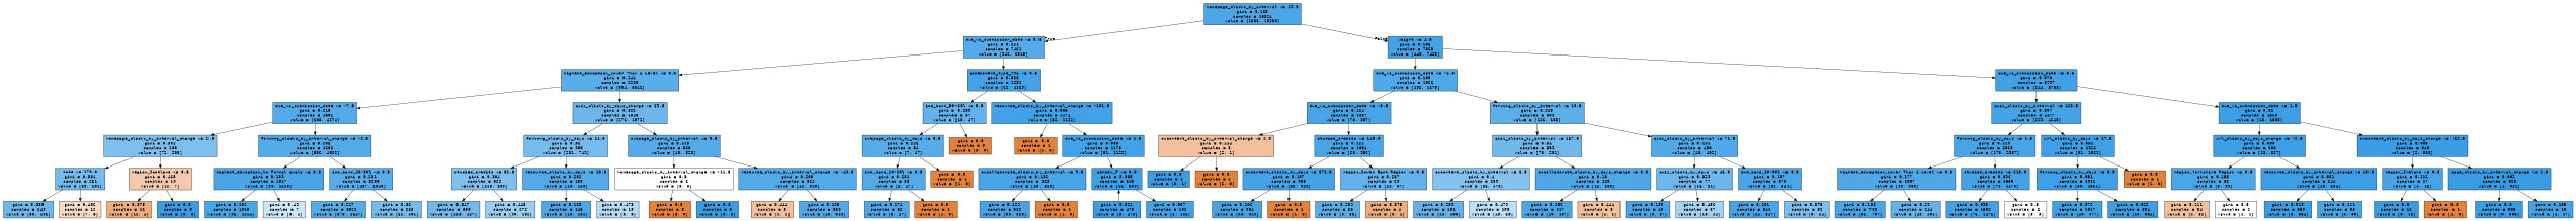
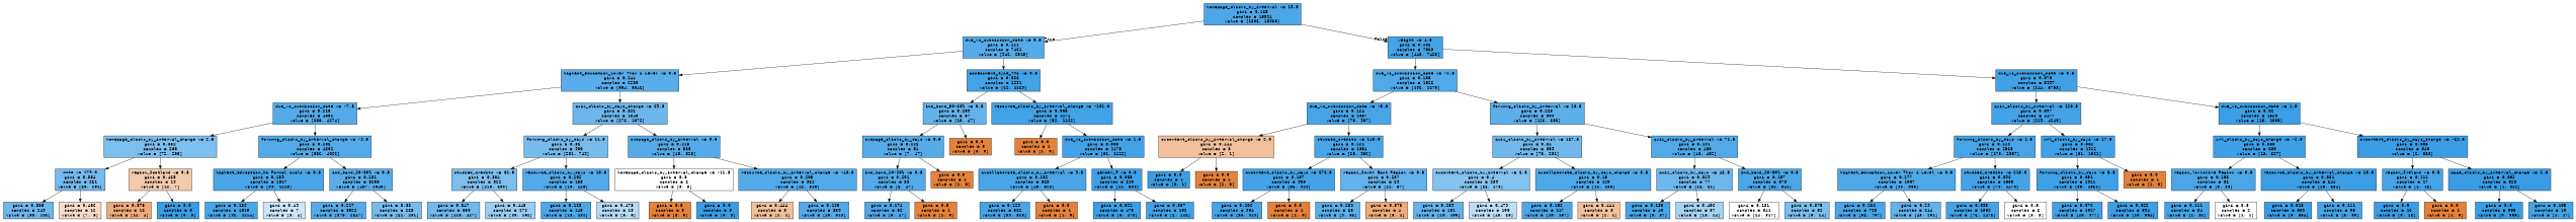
  digraph {
    fontname="DejaVu Sans Mono"
    node [color=black fillcolor="#e58139ff" fontname="DejaVu Sans Mono" shape=box style=filled]
    edge [fontname="DejaVu Sans Mono"]
    n1 [fillcolor="#399de5e6" label="homepage_clicks_by_interval <= 19.5\ngini = 0.165\nsamples = 15324\nvalue = [1386, 13938]"]
    n2 [fillcolor="#399de5da" label="due_vs_submission_date <= 0.5\ngini = 0.221\nsamples = 7461\nvalue = [946, 6515]"]
    n3 [fillcolor="#399de5f0" label="weight <= 4.5\ngini = 0.106\nsamples = 7863\nvalue = [440, 7423]"]
    n4 [fillcolor="#399de5d5" label="highest_education_Lower Than A Level <= 0.5\ngini = 0.244\nsamples = 6230\nvalue = [884, 5346]"]
    n5 [fillcolor="#399de5f1" label="assessment_type_TMA <= 0.5\ngini = 0.096\nsamples = 1231\nvalue = [62, 1169]"]
    n6 [fillcolor="#399de5e1" label="due_vs_submission_date <= -2.5\ngini = 0.188\nsamples = 1866\nvalue = [196, 1670]"]
    n7 [fillcolor="#399de5f4" label="due_vs_submission_date <= 0.5\ngini = 0.078\nsamples = 5997\nvalue = [244, 5753]"]
    n8 [fillcolor="#399de5db" label="due_vs_submission_date <= -7.5\ngini = 0.218\nsamples = 4882\nvalue = [608, 4274]"]
    n9 [fillcolor="#399de5bd" label="quiz_clicks_by_days_change <= 69.5\ngini = 0.326\nsamples = 1348\nvalue = [276, 1072]"]
    n10 [fillcolor="#399de5c9" label="imd_band_50-60% <= 0.5\ngini = 0.289\nsamples = 57\nvalue = [10, 47]"]
    n11 [fillcolor="#399de5f3" label="resource_clicks_by_interval_change <= -101.0\ngini = 0.085\nsamples = 1174\nvalue = [52, 1122]"]
    n12 [fillcolor="#399de5a7" label="homepage_clicks_by_interval_change <= 2.5\ngini = 0.382\nsamples = 280\nvalue = [72, 208]"]
    n13 [fillcolor="#399de5dd" label="forumng_clicks_by_interval_change <= -2.5\ngini = 0.206\nsamples = 4602\nvalue = [536, 4066]"]
    n14 [fillcolor="#399de5b0" label="forumng_clicks_by_days <= 11.5\ngini = 0.36\nsamples = 980\nvalue = [231, 749]"]
    n15 [fillcolor="#399de5db" label="subpage_clicks_by_interval <= 0.5\ngini = 0.215\nsamples = 368\nvalue = [45, 323]"]
    n16 [fillcolor="#399de5b3" label="date <= 179.0\ngini = 0.354\nsamples = 261\nvalue = [60, 201]"]
    n17 [fillcolor="#e581396a" label="region_Scotland <= 0.5\ngini = 0.465\nsamples = 19\nvalue = [12, 7]"]
    n18 [fillcolor="#399de5ea" label="highest_education_No Formal quals <= 0.5\ngini = 0.139\nsamples = 1317\nvalue = [99, 1218]"]
    n19 [fillcolor="#399de5d8" label="imd_band_20-30% <= 0.5\ngini = 0.231\nsamples = 3285\nvalue = [437, 2848]"]
    n20 [fillcolor="#399de5ba" label="gini = 0.335\nsamples = 249\nvalue = [53, 196]"]
    n21 [fillcolor="#e5813949" label="gini = 0.486\nsamples = 12\nvalue = [7, 5]"]
    n22 [fillcolor="#e58139aa" label="gini = 0.375\nsamples = 16\nvalue = [12, 4]"]
    n23 [fillcolor="#399de5ff" label="gini = 0.0\nsamples = 3\nvalue = [0, 3]"]
    n24 [fillcolor="#399de5eb" label="gini = 0.136\nsamples = 1310\nvalue = [96, 1214]"]
    n25 [fillcolor="#399de540" label="gini = 0.49\nsamples = 7\nvalue = [3, 4]"]
    n26 [fillcolor="#399de5db" label="gini = 0.217\nsamples = 3822\nvalue = [375, 2647]"]
    n27 [fillcolor="#399de5b0" label="gini = 0.36\nsamples = 263\nvalue = [62, 201]"]
    n28 [fillcolor="#399de5a6" label="studied_credits <= 82.5\ngini = 0.384\nsamples = 822\nvalue = [213, 609]"]
    n29 [fillcolor="#399de5de" label="resource_clicks_by_days <= 10.5\ngini = 0.202\nsamples = 158\nvalue = [18, 140]"]
    n30 [fillcolor="#e5813900" label="homepage_clicks_by_interval_change <= -11.5\ngini = 0.5\nsamples = 6\nvalue = [3, 3]"]
    n31 [fillcolor="#399de5de" label="resource_clicks_by_interval_change <= -43.5\ngini = 0.205\nsamples = 362\nvalue = [42, 320]"]
    n32 [fillcolor="#399de5b6" label="gini = 0.347\nsamples = 550\nvalue = [123, 427]"]
    n33 [fillcolor="#399de581" label="gini = 0.443\nsamples = 272\nvalue = [90, 182]"]
    n34 [fillcolor="#399de5e6" label="gini = 0.163\nsamples = 145\nvalue = [13, 132]"]
    n35 [fillcolor="#399de560" label="gini = 0.473\nsamples = 13\nvalue = [5, 8]"]
    n36 [label="gini = 0.0\nsamples = 3\nvalue = [3, 0]"]
    n37 [fillcolor="#399de5ff" label="gini = 0.0\nsamples = 3\nvalue = [0, 3]"]
    n38 [fillcolor="#e581397f" label="gini = 0.444\nsamples = 3\nvalue = [2, 1]"]
    n39 [fillcolor="#399de5df" label="gini = 0.198\nsamples = 359\nvalue = [40, 319]"]
    n40 [fillcolor="#399de5d9" label="subpage_clicks_by_days <= 8.5\ngini = 0.226\nsamples = 54\nvalue = [7, 47]"]
    n41 [label="gini = 0.0\nsamples = 3\nvalue = [3, 0]"]
    n42 [label="gini = 0.0\nsamples = 1\nvalue = [1, 0]"]
    n43 [fillcolor="#399de5f3" label="due_vs_submission_date <= 1.5\ngini = 0.083\nsamples = 1173\nvalue = [51, 1122]"]
    n44 [fillcolor="#399de5de" label="imd_band_10-20% <= 0.5\ngini = 0.201\nsamples = 53\nvalue = [6, 47]"]
    n45 [label="gini = 0.0\nsamples = 1\nvalue = [1, 0]"]
    n46 [fillcolor="#399de5e4" label="gini = 0.174\nsamples = 52\nvalue = [5, 47]"]
    n47 [label="gini = 0.0\nsamples = 1\nvalue = [1, 0]"]
    n48 [fillcolor="#399de5eb" label="oucollaborate_clicks_by_interval <= 9.5\ngini = 0.132\nsamples = 563\nvalue = [40, 523]"]
    n49 [fillcolor="#399de5fa" label="gender_F <= 0.5\ngini = 0.035\nsamples = 610\nvalue = [11, 599]"]
    n50 [fillcolor="#399de5ec" label="gini = 0.129\nsamples = 562\nvalue = [39, 523]"]
    n51 [label="gini = 0.0\nsamples = 1\nvalue = [1, 0]"]
    n52 [fillcolor="#399de5fc" label="gini = 0.021\nsamples = 478\nvalue = [5, 473]"]
    n53 [fillcolor="#399de5f3" label="gini = 0.087\nsamples = 132\nvalue = [6, 126]"]
    n54 [fillcolor="#399de5ed" label="due_vs_submission_date <= -5.5\ngini = 0.124\nsamples = 1057\nvalue = [70, 987]"]
    n55 [fillcolor="#399de5d0" label="forumng_clicks_by_interval <= 13.5\ngini = 0.263\nsamples = 809\nvalue = [126, 683]"]
    n56 [fillcolor="#399de5f1" label="quiz_clicks_by_interval <= 123.5\ngini = 0.097\nsamples = 4477\nvalue = [229, 4248]"]
    n57 [fillcolor="#399de5fc" label="due_vs_submission_date <= 1.5\ngini = 0.02\nsamples = 1520\nvalue = [15, 1505]"]
    n58 [fillcolor="#e581397f" label="oucontent_clicks_by_interval_change <= 2.0\ngini = 0.444\nsamples = 3\nvalue = [2, 1]"]
    n59 [fillcolor="#399de5ed" label="studied_credits <= 140.0\ngini = 0.121\nsamples = 1054\nvalue = [68, 986]"]
    n60 [fillcolor="#399de5b8" label="quiz_clicks_by_interval <= 167.5\ngini = 0.34\nsamples = 359\nvalue = [78, 281]"]
    n61 [fillcolor="#399de5e1" label="quiz_clicks_by_interval <= 71.5\ngini = 0.191\nsamples = 450\nvalue = [48, 402]"]
    n62 [fillcolor="#399de5ff" label="gini = 0.0\nsamples = 1\nvalue = [0, 1]"]
    n63 [label="gini = 0.0\nsamples = 2\nvalue = [2, 0]"]
    n64 [fillcolor="#399de5f0" label="oucontent_clicks_by_days <= 676.5\ngini = 0.107\nsamples = 985\nvalue = [56, 929]"]
    n65 [fillcolor="#399de5c9" label="region_South East Region <= 0.5\ngini = 0.287\nsamples = 69\nvalue = [12, 57]"]
    n66 [fillcolor="#399de5f0" label="gini = 0.106\nsamples = 984\nvalue = [55, 929]"]
    n67 [label="gini = 0.0\nsamples = 1\nvalue = [1, 0]"]
    n68 [fillcolor="#399de5d6" label="gini = 0.239\nsamples = 65\nvalue = [9, 56]"]
    n69 [fillcolor="#e58139aa" label="gini = 0.375\nsamples = 4\nvalue = [3, 1]"]
    n70 [fillcolor="#399de59e" label="oucontent_clicks_by_interval <= 6.5\ngini = 0.4\nsamples = 239\nvalue = [66, 173]"]
    n71 [fillcolor="#399de5e3" label="oucollaborate_clicks_by_days_change <= 3.5\ngini = 0.18\nsamples = 120\nvalue = [12, 108]"]
    n72 [fillcolor="#399de5bc" label="quiz_clicks_by_days <= 46.5\ngini = 0.329\nsamples = 77\nvalue = [16, 61]"]
    n73 [fillcolor="#399de5e7" label="imd_band_20-30% <= 0.5\ngini = 0.157\nsamples = 373\nvalue = [32, 341]"]
    n74 [fillcolor="#399de5c9" label="gini = 0.289\nsamples = 131\nvalue = [23, 108]"]
    n75 [fillcolor="#399de556" label="gini = 0.479\nsamples = 108\nvalue = [43, 65]"]
    n76 [fillcolor="#399de5e7" label="gini = 0.156\nsamples = 117\nvalue = [10, 107]"]
    n77 [fillcolor="#e581397f" label="gini = 0.444\nsamples = 3\nvalue = [2, 1]"]
    n78 [fillcolor="#399de5ea" label="gini = 0.130\nsamples = 40\nvalue = [3, 37]"]
    n79 [fillcolor="#399de575" label="gini = 0.456\nsamples = 37\nvalue = [13, 24]"]
-   n80 [fillcolor="#399de5ec" label="gini = 0.131\nsamples = 341\nvalue = [24, 317]"]
+   n80 [fillcolor="#e5813900" label="gini = 0.131\nsamples = 341\nvalue = [24, 317]"]
    n81 [fillcolor="#399de5aa" label="gini = 0.375\nsamples = 32\nvalue = [8, 24]"]
    n82 [fillcolor="#399de5ec" label="forumng_clicks_by_days <= 1.5\ngini = 0.129\nsamples = 2565\nvalue = [178, 2387]"]
    n83 [fillcolor="#399de5f8" label="url_clicks_by_days <= 17.5\ngini = 0.052\nsamples = 1912\nvalue = [51, 1861]"]
    n84 [fillcolor="#399de5fa" label="url_clicks_by_days_change <= -2.5\ngini = 0.038\nsamples = 680\nvalue = [13, 667]"]
    n85 [fillcolor="#399de5fe" label="oucontent_clicks_by_days_change <= -62.5\ngini = 0.005\nsamples = 840\nvalue = [2, 838]"]
    n86 [fillcolor="#399de5e3" label="highest_education_Lower Than A Level <= 0.5\ngini = 0.177\nsamples = 1007\nvalue = [99, 908]"]
    n87 [fillcolor="#399de5f1" label="studied_credits <= 215.0\ngini = 0.096\nsamples = 1558\nvalue = [79, 1479]"]
    n88 [fillcolor="#399de5f8" label="forumng_clicks_by_days <= 5.5\ngini = 0.051\nsamples = 1911\nvalue = [50, 1861]"]
    n89 [label="gini = 0.0\nsamples = 1\nvalue = [1, 0]"]
    n90 [fillcolor="#399de5eb" label="gini = 0.136\nsamples = 763\nvalue = [56, 707]"]
    n91 [fillcolor="#399de5c8" label="gini = 0.29\nsamples = 244\nvalue = [43, 201]"]
    n92 [fillcolor="#399de5f2" label="gini = 0.093\nsamples = 1552\nvalue = [76, 1476]"]
    n93 [fillcolor="#e5813900" label="gini = 0.5\nsamples = 6\nvalue = [3, 3]"]
    n94 [fillcolor="#399de5f5" label="gini = 0.076\nsamples = 1017\nvalue = [40, 977]"]
    n95 [fillcolor="#399de5fc" label="gini = 0.022\nsamples = 894\nvalue = [10, 884]"]
    n96 [fillcolor="#399de5e8" label="region_Yorkshire Region <= 0.5\ngini = 0.153\nsamples = 36\nvalue = [3, 33]"]
    n97 [fillcolor="#399de5fb" label="resource_clicks_by_interval_change <= 15.5\ngini = 0.031\nsamples = 644\nvalue = [10, 634]"]
    n98 [fillcolor="#399de5ef" label="region_Ireland <= 0.5\ngini = 0.111\nsamples = 17\nvalue = [1, 16]"]
    n99 [fillcolor="#399de5ff" label="page_clicks_by_interval_change <= 2.5\ngini = 0.002\nsamples = 823\nvalue = [1, 822]"]
-   n100 [fillcolor="#e581397f" label="gini = 0.111\nsamples = 34\nvalue = [2, 32]"]
+   n100 [fillcolor="#399de5ef" label="gini = 0.111\nsamples = 34\nvalue = [2, 32]"]
    n101 [fillcolor="#e5813900" label="gini = 0.5\nsamples = 2\nvalue = [1, 1]"]
    n102 [fillcolor="#399de5fd" label="gini = 0.018\nsamples = 559\nvalue = [5, 554]"]
    n103 [fillcolor="#399de5ef" label="gini = 0.111\nsamples = 85\nvalue = [5, 80]"]
    n104 [fillcolor="#399de5ff" label="gini = 0.0\nsamples = 16\nvalue = [0, 16]"]
    n105 [label="gini = 0.0\nsamples = 1\nvalue = [1, 0]"]
    n106 [fillcolor="#399de5ff" label="gini = 0.0\nsamples = 805\nvalue = [0, 805]"]
    n107 [fillcolor="#399de5f0" label="gini = 0.105\nsamples = 18\nvalue = [1, 17]"]
    n1 -> n2 [headlabel=True labelangle=45 labeldistance=2.5]
    n1 -> n3 [headlabel=False labelangle=-45 labeldistance=2.5]
    n2 -> n4
    n2 -> n5
    n3 -> n6
    n3 -> n7
    n4 -> n8
    n4 -> n9
    n5 -> n10
    n5 -> n11
    n6 -> n54
    n6 -> n55
    n7 -> n56
    n7 -> n57
    n8 -> n12
    n8 -> n13
    n9 -> n14
    n9 -> n15
    n10 -> n40
    n10 -> n41
    n11 -> n42
    n11 -> n43
    n12 -> n16
    n12 -> n17
    n13 -> n18
    n13 -> n19
    n14 -> n28
    n14 -> n29
    n15 -> n30
    n15 -> n31
    n16 -> n20
    n16 -> n21
    n17 -> n22
    n17 -> n23
    n18 -> n24
    n18 -> n25
    n19 -> n26
    n19 -> n27
    n28 -> n32
    n28 -> n33
    n29 -> n34
    n29 -> n35
    n30 -> n36
    n30 -> n37
    n31 -> n38
    n31 -> n39
    n40 -> n44
    n40 -> n45
    n43 -> n48
    n43 -> n49
    n44 -> n46
    n44 -> n47
    n48 -> n50
    n48 -> n51
-   n52 -> n49
+   n49 -> n52
    n49 -> n53
    n54 -> n58
    n54 -> n59
    n55 -> n60
    n55 -> n61
    n56 -> n82
    n56 -> n83
    n57 -> n84
    n57 -> n85
    n58 -> n62
    n58 -> n63
    n59 -> n64
    n59 -> n65
    n60 -> n70
    n60 -> n71
    n61 -> n72
    n61 -> n73
    n64 -> n66
    n64 -> n67
    n65 -> n68
    n65 -> n69
    n70 -> n74
    n70 -> n75
    n71 -> n76
    n71 -> n77
    n72 -> n78
    n72 -> n79
    n73 -> n80
    n73 -> n81
    n82 -> n86
    n82 -> n87
    n83 -> n88
    n83 -> n89
    n84 -> n96
    n84 -> n97
    n85 -> n98
    n85 -> n99
    n86 -> n90
    n86 -> n91
    n87 -> n92
    n87 -> n93
    n88 -> n94
    n88 -> n95
    n96 -> n100
    n96 -> n101
    n97 -> n102
    n97 -> n103
    n98 -> n104
    n98 -> n105
    n99 -> n106
    n99 -> n107
  }
